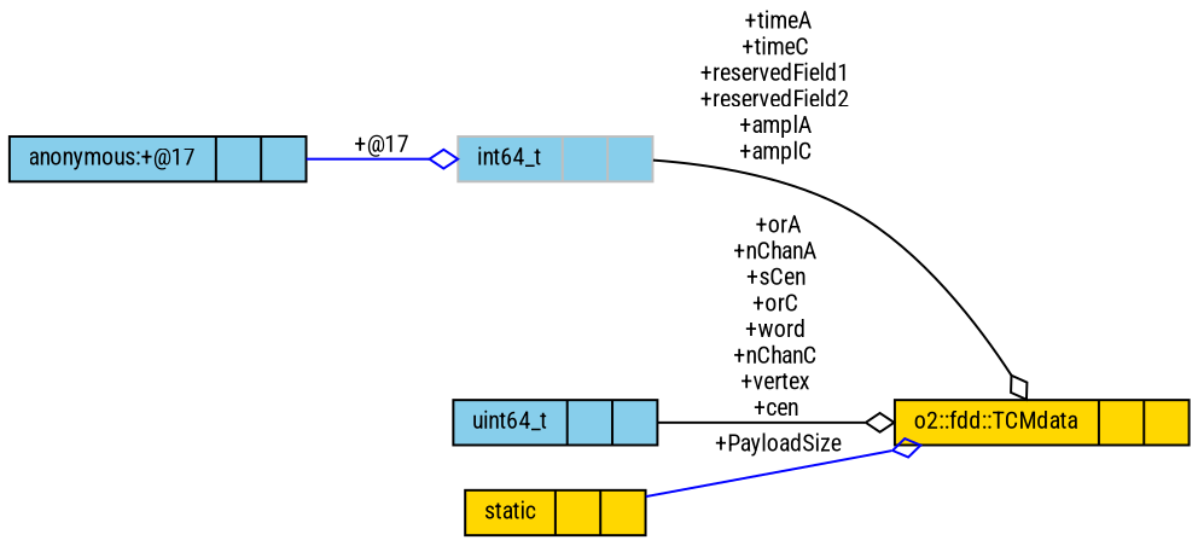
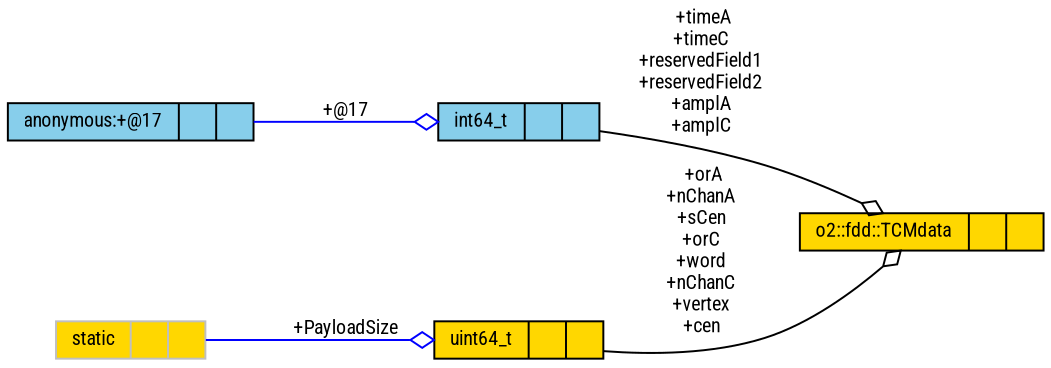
  digraph {
    fontname="Roboto Condensed"
    rankdir=LR
    node [color=black fillcolor=skyblue fontname="Roboto Condensed" fontsize=10 shape=record style=filled]
    edge [arrowhead=odiamond color=blue fontname="Roboto Condensed" fontsize=10 labelfontname=Helvetica labelfontsize=10 style=solid]
    n1 [fillcolor=gold fontcolor=black height=0.2 label="{o2::fdd::TCMdata\n||}" width=0.4]
    n2 [height=0.2 label="{anonymous:+@17\n||}" width=0.4]
-   n3 [color=grey75 height=0.2 label="{int64_t\n||}" width=0.4]
-   n4 [height=0.2 label="{uint64_t\n||}" width=0.4]
-   n5 [fillcolor=gold height=0.2 label="{static\n||}" width=0.4]
+   n3 [height=0.2 label="{int64_t\n||}" width=0.4]
+   n4 [fillcolor=gold height=0.2 label="{uint64_t\n||}" width=0.4]
+   n5 [color=grey75 fillcolor=gold height=0.2 label="{static\n||}" width=0.4]
    n2 -> n3 [label=" +@17"]
    n3 -> n1 [color=black label=" +timeA\n+timeC\n+reservedField1\n+reservedField2\n+amplA\n+amplC"]
    n4 -> n1 [color=black label=" +orA\n+nChanA\n+sCen\n+orC\n+word\n+nChanC\n+vertex\n+cen"]
-   n5 -> n1 [label=" +PayloadSize"]
+   n5 -> n4 [label=" +PayloadSize"]
  }
